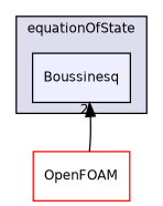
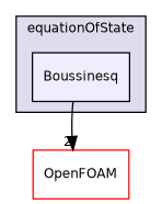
  digraph {
    compound=true
    node [fontname=Helvetica fontsize=10 shape=box]
    n1 [fillcolor="#eeeeff" label=Boussinesq pencolor=black style=filled]
    n2 [color=red label=OpenFOAM]
    subgraph cluster_1 {
      bgcolor="#ddddee"
      fontname=Helvetica
      fontsize=10
      label=equationOfState
      pencolor=black
      n1
    }
-   n2 -> n1 [headlabel=2 labeldistance=1.5 labelfontname=Helvetica labelfontsize=10]
+   n1 -> n2 [headlabel=2 labeldistance=1.5 labelfontname=Helvetica labelfontsize=10]
  }
